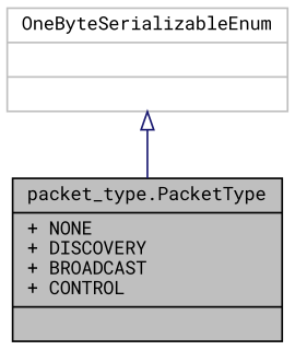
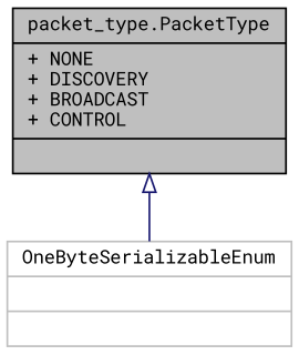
  digraph {
    fontname="Roboto Mono"
    node [fontname="Roboto Mono" fontsize=10 shape=record style=filled]
    n1 [color=black fillcolor=grey75 fontcolor=black height=0.2 label="{packet_type.PacketType\n|+ NONE\l+ DISCOVERY\l+ BROADCAST\l+ CONTROL\l|}" width=0.4]
    n2 [color=grey75 fillcolor=white height=0.2 label="{OneByteSerializableEnum\n||}" width=0.4]
-   n2 -> n1 [arrowtail=onormal color=midnightblue dir=back fontname="Roboto Mono" fontsize=10 labelfontname=Helvetica labelfontsize=10 style=solid]
+   n1 -> n2 [arrowtail=onormal color=midnightblue dir=back fontname="Roboto Mono" fontsize=10 labelfontname=Helvetica labelfontsize=10 style=solid]
  }
